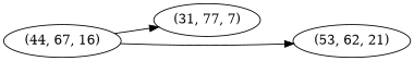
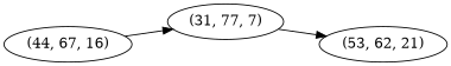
  digraph {
    rankdir=LR
    "(44, 67, 16)"
    "(31, 77, 7)"
    "(53, 62, 21)"
    "(44, 67, 16)" -> "(31, 77, 7)"
-   "(44, 67, 16)" -> "(53, 62, 21)"
+   "(31, 77, 7)" -> "(53, 62, 21)"
  }
